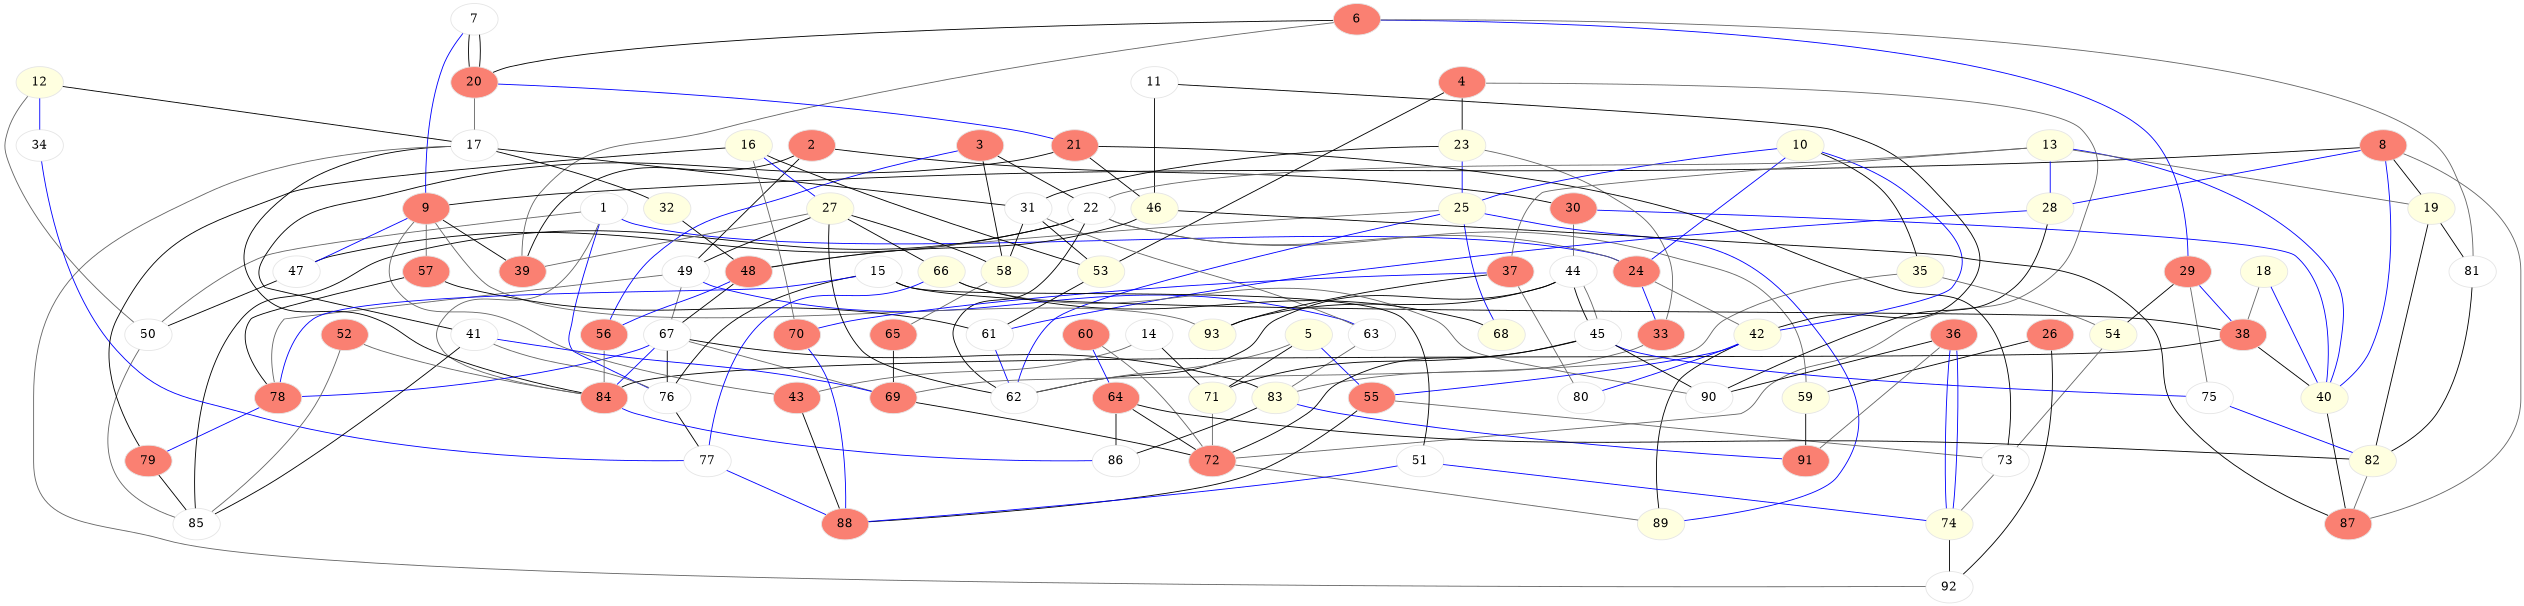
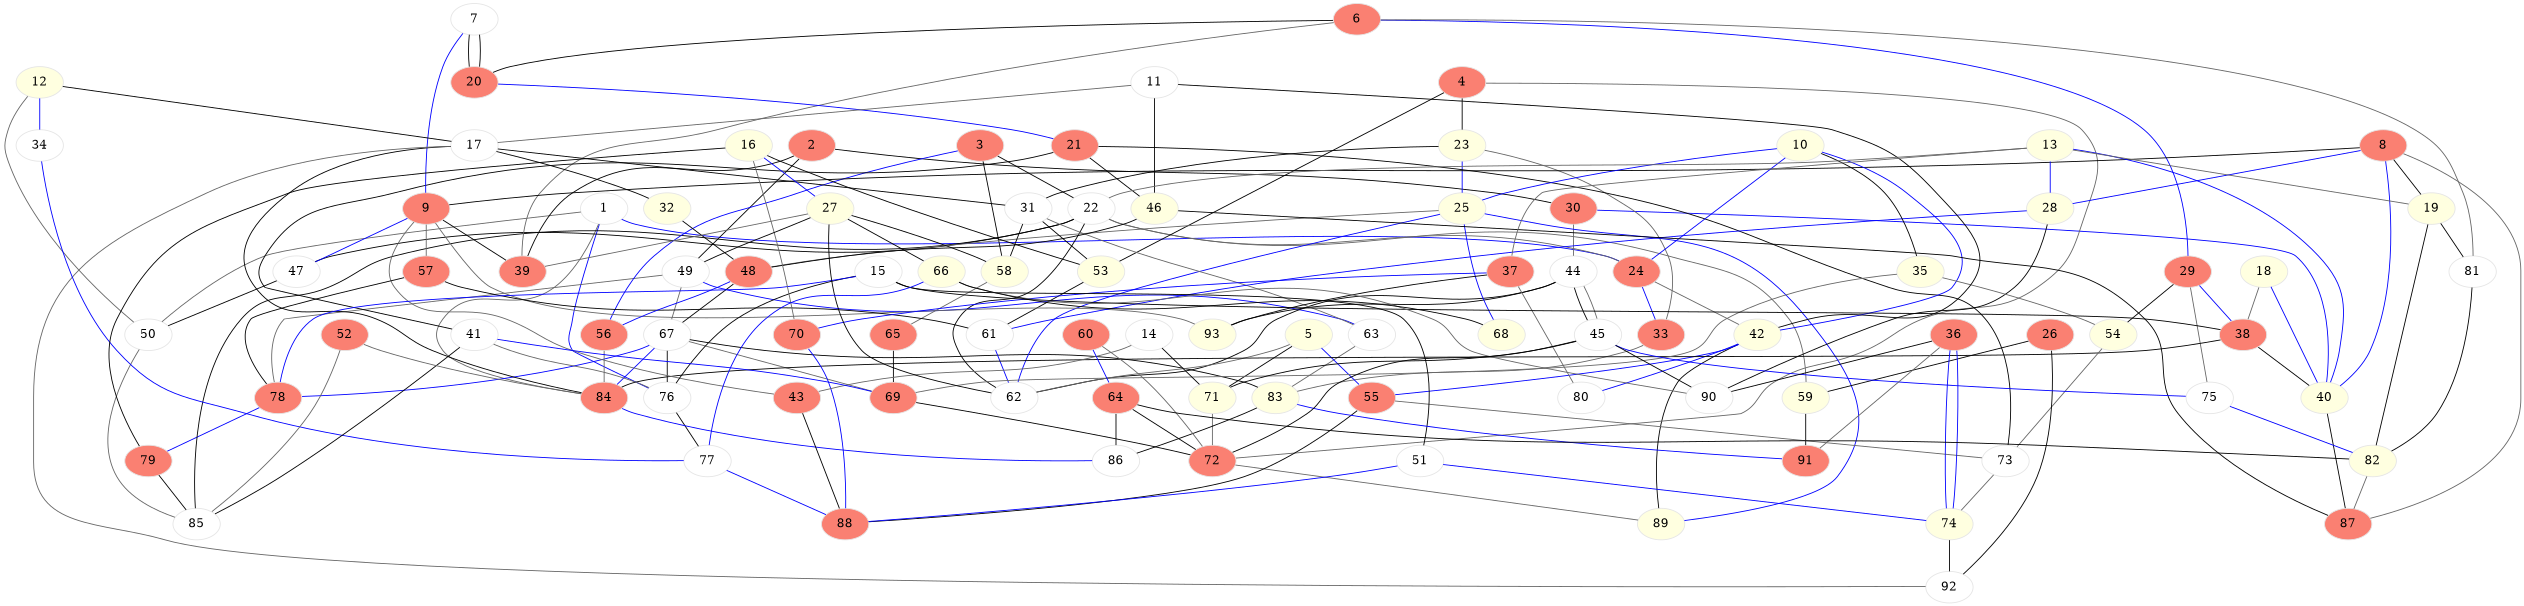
  graph {
    node [color=gray90 fillcolor=salmon style=filled]
    edge [color=black]
    1 [fillcolor=white]
    24
    50 [fillcolor=white]
    76 [fillcolor=white]
    84
    42 [fillcolor=lightyellow]
    33
    85 [fillcolor=white]
    77 [fillcolor=white]
    86 [fillcolor=white]
    2
    30
    39
    49 [fillcolor=white]
    40 [fillcolor=lightyellow]
    44 [fillcolor=white]
    78
    63 [fillcolor=white]
    67 [fillcolor=white]
    22 [fillcolor=white]
    3
    56
    58 [fillcolor=lightyellow]
    62 [fillcolor=white]
    47 [fillcolor=white]
    59 [fillcolor=lightyellow]
    65
    23 [fillcolor=lightyellow]
    4
    53 [fillcolor=lightyellow]
    72
    25 [fillcolor=lightyellow]
    31 [fillcolor=white]
    61 [fillcolor=white]
    89 [fillcolor=lightyellow]
    5 [fillcolor=lightyellow]
    55
    71 [fillcolor=lightyellow]
    73 [fillcolor=white]
    88
    6
    20
    29
    81 [fillcolor=white]
    21
    38
    54 [fillcolor=lightyellow]
    75 [fillcolor=white]
    82 [fillcolor=lightyellow]
    7 [fillcolor=white]
    9
    43
    57
    93 [fillcolor=lightyellow]
    8
    19 [fillcolor=lightyellow]
    28 [fillcolor=lightyellow]
    87
    90 [fillcolor=white]
    10 [fillcolor=lightyellow]
    35 [fillcolor=lightyellow]
    48
    68 [fillcolor=lightyellow]
    69
    80 [fillcolor=white]
    11 [fillcolor=white]
    17 [fillcolor=white]
    46 [fillcolor=lightyellow]
    32 [fillcolor=lightyellow]
    92 [fillcolor=white]
    12 [fillcolor=lightyellow]
    34 [fillcolor=white]
    13 [fillcolor=lightyellow]
    37
    70
    14 [fillcolor=white]
    15 [fillcolor=white]
    51 [fillcolor=white]
    74 [fillcolor=lightyellow]
    79
    16 [fillcolor=lightyellow]
    27 [fillcolor=lightyellow]
    66 [fillcolor=lightyellow]
    18 [fillcolor=lightyellow]
    41 [fillcolor=white]
    91
    83 [fillcolor=lightyellow]
    26
    45 [fillcolor=white]
    36
    52
    60
    64
    1 -- 24 [color=blue]
    1 -- 50 [color=gray40]
    1 -- 76 [color=blue]
    1 -- 84 [color=gray40]
    24 -- 42 [color=gray40]
    24 -- 33 [color=blue]
    50 -- 85 [color=gray40]
    76 -- 77
    84 -- 86 [color=blue]
    42 -- 89
    42 -- 55 [color=blue]
    42 -- 80 [color=blue]
    33 -- 83 [color=gray40]
    77 -- 88 [color=blue]
    2 -- 30
    2 -- 39
    2 -- 49
    30 -- 40 [color=blue]
    30 -- 44 [color=gray40]
    49 -- 78 [color=gray40]
    49 -- 63 [color=blue]
    49 -- 67 [color=gray40]
    40 -- 87
    44 -- 62
    44 -- 93
    44 -- 45
    44 -- 45 [color=gray40]
    78 -- 79 [color=blue]
    63 -- 83 [color=gray40]
    67 -- 76
    67 -- 84 [color=blue]
    67 -- 78 [color=blue]
    67 -- 69 [color=gray40]
    67 -- 83
    22 -- 24 [color=gray40]
    22 -- 85
    22 -- 62
    22 -- 47
    22 -- 59 [color=gray40]
    3 -- 22
    3 -- 56 [color=blue]
    3 -- 58
    56 -- 84 [color=gray40]
    58 -- 65 [color=gray40]
    47 -- 50
    59 -- 91
    65 -- 69
    23 -- 33 [color=gray40]
    23 -- 25 [color=blue]
    23 -- 31
    4 -- 23
    4 -- 53
    4 -- 72 [color=gray40]
    53 -- 61
    72 -- 89 [color=gray40]
    25 -- 62 [color=blue]
    25 -- 89 [color=blue]
    25 -- 48 [color=gray40]
    25 -- 68 [color=blue]
    31 -- 63 [color=gray40]
    31 -- 58
    31 -- 53
    61 -- 62 [color=blue]
    5 -- 62 [color=gray40]
    5 -- 55 [color=blue]
    5 -- 71
    55 -- 73 [color=gray40]
    55 -- 88
    71 -- 72 [color=gray40]
    73 -- 74 [color=gray40]
    6 -- 39 [color=gray40]
    6 -- 20
    6 -- 29 [color=blue]
    6 -- 81 [color=gray40]
    20 -- 21 [color=blue]
    29 -- 38 [color=blue]
    29 -- 54
    29 -- 75 [color=gray40]
    81 -- 82
    21 -- 73
    21 -- 46
    21 -- 41
    38 -- 84
    38 -- 40
    54 -- 73 [color=gray40]
    75 -- 82 [color=blue]
    82 -- 87 [color=gray40]
    7 -- 20
    7 -- 20
    7 -- 9 [color=blue]
    9 -- 39
    9 -- 47 [color=blue]
    9 -- 43 [color=gray40]
    9 -- 57 [color=gray40]
    9 -- 93 [color=gray40]
    43 -- 88
    57 -- 78
    57 -- 61
    8 -- 40 [color=blue]
    8 -- 9
    8 -- 19
    8 -- 28 [color=blue]
    8 -- 87 [color=gray40]
    19 -- 81
    19 -- 82
    28 -- 61 [color=blue]
    28 -- 90
    10 -- 24 [color=blue]
    10 -- 42 [color=blue]
    10 -- 25 [color=blue]
    10 -- 35
    35 -- 54 [color=gray40]
    35 -- 69 [color=gray40]
    48 -- 67
    48 -- 56 [color=blue]
    69 -- 72
    11 -- 42
-   20 -- 17 [color=gray40]
+   11 -- 17 [color=gray40]
    11 -- 46
    17 -- 84
    17 -- 31
    17 -- 32
    17 -- 92 [color=gray40]
    46 -- 87
    46 -- 48
    32 -- 48
    12 -- 50 [color=gray40]
    12 -- 17
    12 -- 34 [color=blue]
    34 -- 77 [color=blue]
    13 -- 40 [color=blue]
    13 -- 22 [color=gray40]
    13 -- 19 [color=gray40]
    13 -- 28 [color=blue]
    13 -- 37 [color=gray40]
    37 -- 93
    37 -- 80 [color=gray40]
    37 -- 70 [color=blue]
    70 -- 88 [color=blue]
    14 -- 71
    14 -- 43 [color=gray40]
    15 -- 76
    15 -- 78 [color=blue]
    15 -- 38
    15 -- 51
    51 -- 88 [color=blue]
    51 -- 74 [color=blue]
    74 -- 92
    79 -- 85
    16 -- 53
    16 -- 70 [color=gray40]
    16 -- 79
    16 -- 27 [color=blue]
    27 -- 39 [color=gray40]
    27 -- 49
    27 -- 58
    27 -- 62
    27 -- 66
    66 -- 77 [color=blue]
    66 -- 90 [color=gray40]
    66 -- 68
    18 -- 40 [color=blue]
    18 -- 38 [color=gray40]
    41 -- 76 [color=gray40]
    41 -- 85
    41 -- 69 [color=blue]
    83 -- 86
    83 -- 91 [color=blue]
    26 -- 59
    26 -- 92
    45 -- 72
    45 -- 71
    45 -- 75 [color=blue]
    45 -- 90
    36 -- 90
    36 -- 74 [color=blue]
    36 -- 74 [color=blue]
    36 -- 91 [color=gray40]
    52 -- 84 [color=gray40]
    52 -- 85 [color=gray40]
    60 -- 72 [color=gray40]
    60 -- 64 [color=blue]
    64 -- 86
    64 -- 72
    64 -- 82
  }
